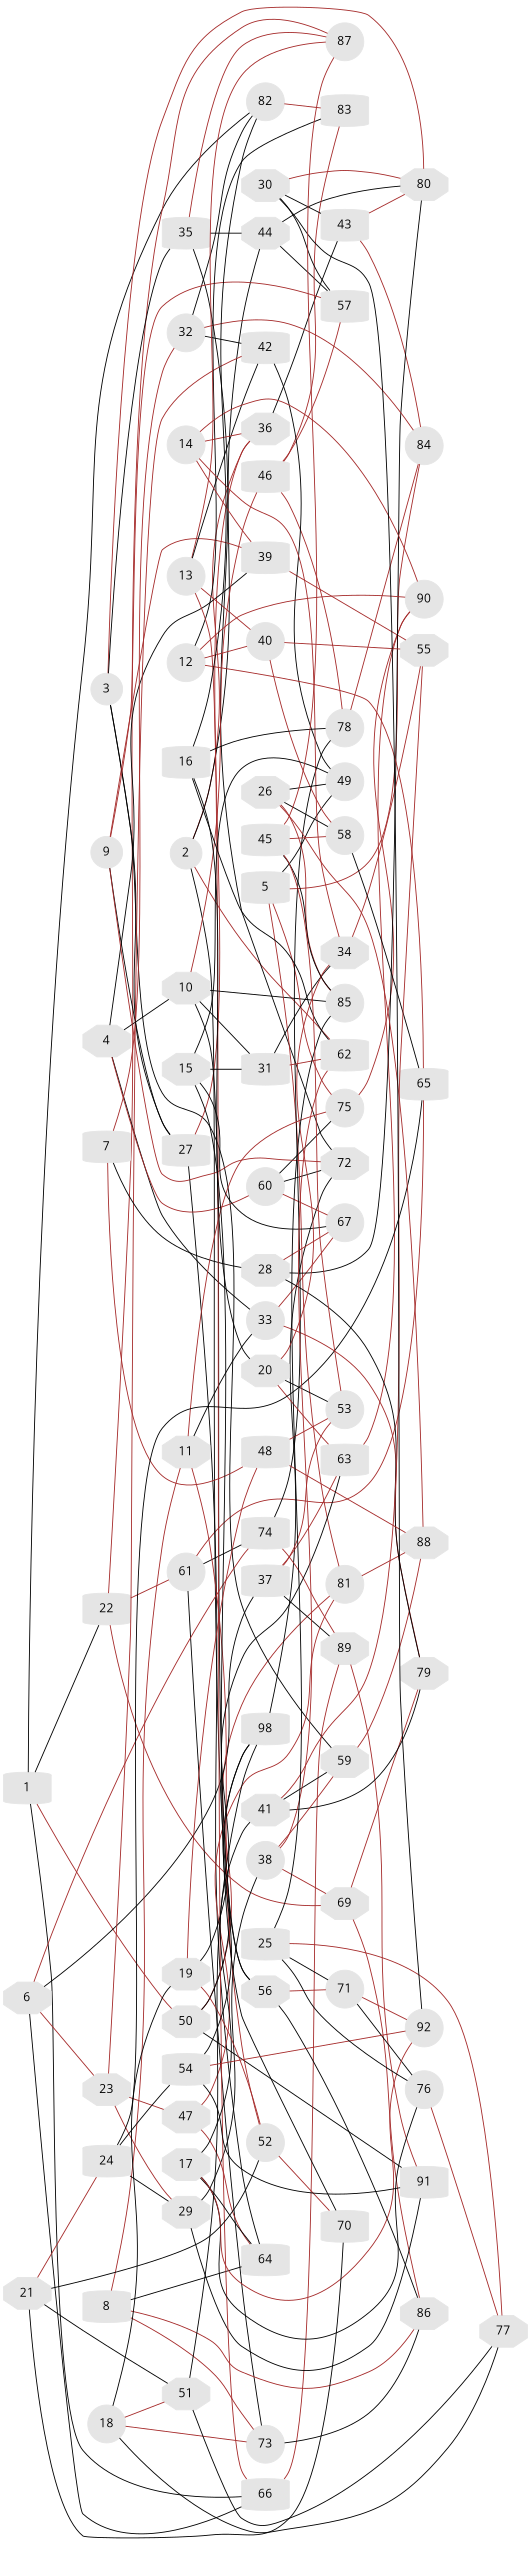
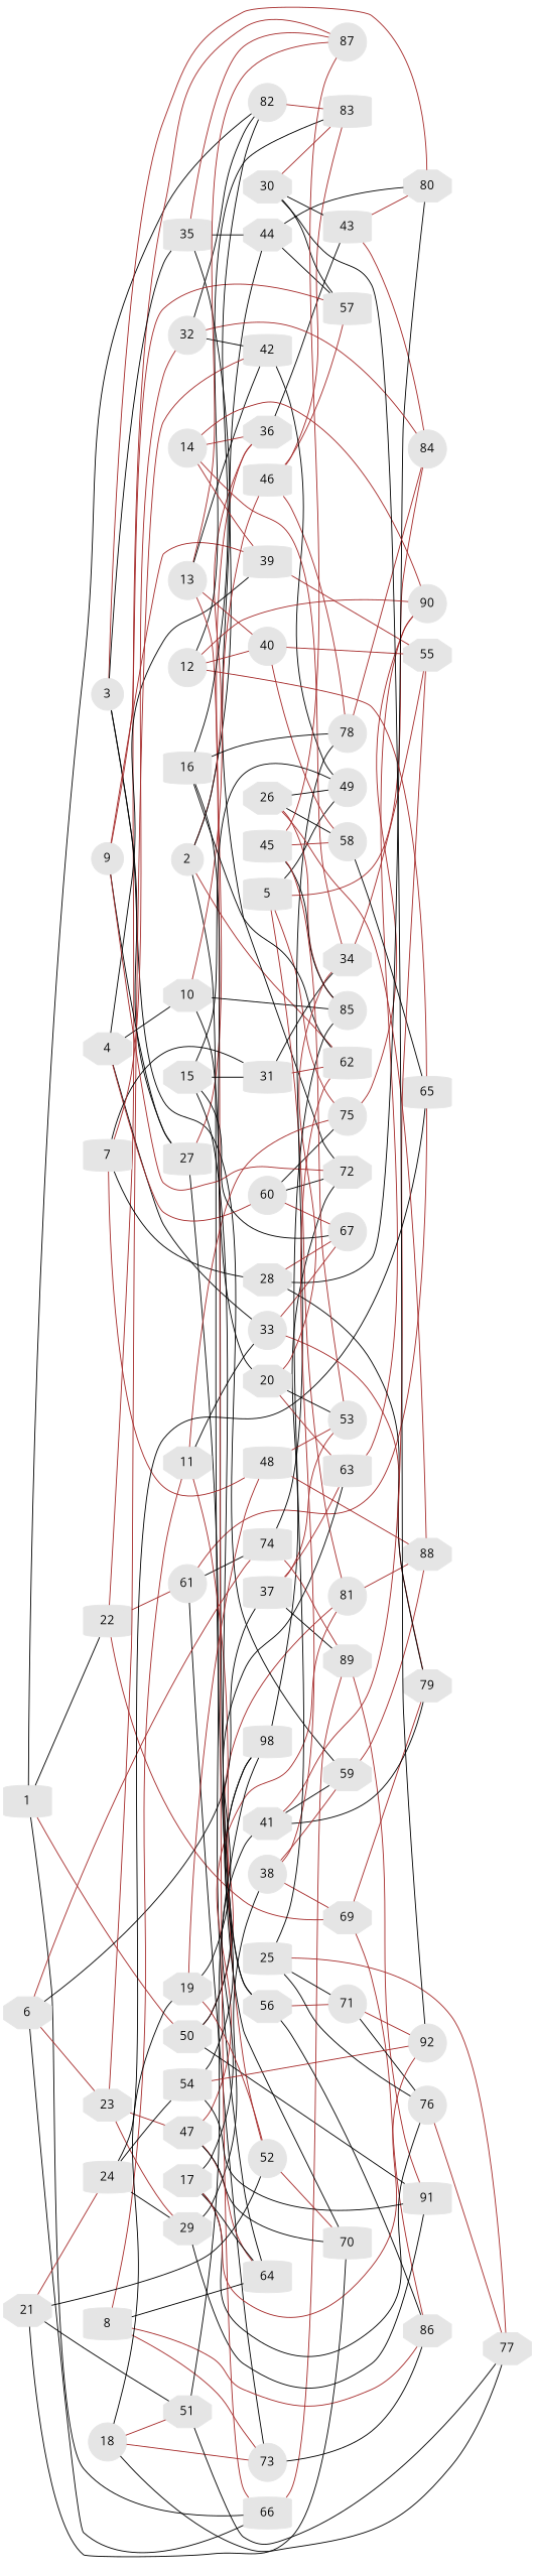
  graph {
    fontname="Open Sans"
    rankdir=LR
    node [color=gray90 fontname="Open Sans" shape=octagon style=filled]
    edge [color=brown fontname="Open Sans"]
    1 [shape=cylinder]
    22 [shape=cylinder]
    50
    66 [shape=cylinder]
    82 [shape=circle]
    87 [shape=circle]
    61 [shape=circle]
    69
    81 [shape=circle]
    91 [shape=cylinder]
    n11 [label=98 shape=cylinder]
    89
    83 [shape=cylinder]
    2 [shape=circle]
    36
    44
    56
    62 [shape=cylinder]
    43 [shape=cylinder]
    80
    57 [shape=cylinder]
    86
    71 [shape=circle]
    3 [shape=circle]
    27 [shape=cylinder]
    35 [shape=cylinder]
    59
    64 [shape=cylinder]
    72
    88
    4
    10
    33 [shape=circle]
    39 [shape=cylinder]
    60 [shape=circle]
    46 [shape=cylinder]
    85 [shape=circle]
    67 [shape=circle]
    79
    55
    75 [shape=circle]
    5 [shape=cylinder]
    49 [shape=circle]
    84 [shape=circle]
    90 [shape=circle]
    6
    23
    37 [shape=cylinder]
    74 [shape=cylinder]
    42 [shape=cylinder]
    29
    47
    63 [shape=cylinder]
    53 [shape=circle]
    78 [shape=circle]
    7 [shape=cylinder]
    28
    31 [shape=cylinder]
    32 [shape=circle]
    48 [shape=cylinder]
    34
    8 [shape=cylinder]
    11
    73 [shape=circle]
    52 [shape=circle]
    9 [shape=circle]
    70 [shape=cylinder]
    12 [shape=circle]
    40 [shape=circle]
    65 [shape=cylinder]
    58 [shape=circle]
    13 [shape=circle]
    14 [shape=circle]
    15
    16 [shape=cylinder]
    20
    17
    41
    76 [shape=circle]
    92 [shape=circle]
    77
    18 [shape=circle]
    19
    51
    21
    24 [shape=cylinder]
    54 [shape=cylinder]
    38 [shape=circle]
    25 [shape=cylinder]
    26
    30
    45 [shape=cylinder]
    1 -- 22 [color=black]
    1 -- 50
    1 -- 66 [color=black]
    1 -- 82 [color=black]
    22 -- 87
    22 -- 61
    22 -- 69
    50 -- 81
    50 -- 91 [color=black]
    50 -- n11 [color=black]
    66 -- 89
    82 -- 83
    61 -- 74 [color=black]
    61 -- 73 [color=black]
    61 -- 65
    69 -- 86
    69 -- 79
    81 -- 88
    n11 -- 72 [color=black]
    89 -- 91
    2 -- 36
    2 -- 44 [color=black]
    2 -- 56 [color=black]
    2 -- 62
    36 -- 43 [color=black]
    44 -- 80 [color=black]
    44 -- 57 [color=black]
    56 -- 86 [color=black]
    56 -- 71
    43 -- 80
    43 -- 84
    71 -- 76 [color=black]
    71 -- 92
    3 -- 80
    3 -- 27 [color=black]
    3 -- 35 [color=black]
    3 -- 59 [color=black]
    27 -- 36
    27 -- 64 [color=black]
    35 -- 87
    35 -- 44 [color=black]
    35 -- 72 [color=black]
    59 -- 88
    4 -- 10 [color=black]
    4 -- 33 [color=black]
    4 -- 39 [color=black]
    4 -- 60
    10 -- 56 [color=black]
    10 -- 46
    10 -- 85 [color=black]
    33 -- 67
    33 -- 79
    39 -- 55
    60 -- 72 [color=black]
    60 -- 67
    60 -- 75 [color=black]
    46 -- 83
    46 -- 57
    46 -- 78
    75 -- 90
    5 -- 81
    5 -- 75
    5 -- 49 [color=black]
    5 -- 84
    6 -- 66 [color=black]
    6 -- 23
    6 -- 37 [color=black]
    6 -- 74
    23 -- 42
    23 -- 29
    23 -- 47
    37 -- 89 [color=black]
    37 -- 63
    37 -- 53
    74 -- 89
    74 -- 78 [color=black]
    42 -- 49 [color=black]
    29 -- 91 [color=black]
    29 -- 38 [color=black]
    47 -- 81
    47 -- 64
+   47 -- 70 [color=black]
    63 -- 90
    78 -- 84
    7 -- 28 [color=black]
-   10 -- 31 [color=black]
+   7 -- 31 [color=black]
    7 -- 32
    7 -- 48
    28 -- 80 [color=black]
    28 -- 67
    28 -- 79 [color=black]
    31 -- 62
    31 -- 34 [color=black]
    32 -- 82 [color=black]
    32 -- 84
    32 -- 42 [color=black]
    48 -- 88
    48 -- 53
    34 -- 55
    8 -- 86
    8 -- 64 [color=black]
    8 -- 11
    8 -- 73
    11 -- 33 [color=black]
    11 -- 75
    11 -- 52
    73 -- 86 [color=black]
    52 -- 70
    9 -- 57
    9 -- 27 [color=black]
    9 -- 72
    9 -- 39
    12 -- 83 [color=black]
    12 -- 90
    12 -- 40
    12 -- 65
    40 -- 55
    40 -- 58
    58 -- 65 [color=black]
    13 -- 66
    13 -- 87
    13 -- 42 [color=black]
    13 -- 40
    14 -- 36
    14 -- 39
    14 -- 90
    14 -- 34
    15 -- 67 [color=black]
    15 -- 49 [color=black]
    15 -- 31 [color=black]
    15 -- 70 [color=black]
    16 -- 82 [color=black]
    16 -- 62 [color=black]
    16 -- 78 [color=black]
    16 -- 20 [color=black]
    20 -- 63
    20 -- 53 [color=black]
    20 -- 34
    17 -- 64 [color=black]
    17 -- 41 [color=black]
    17 -- 76 [color=black]
    17 -- 92
    41 -- 59 [color=black]
    41 -- 79 [color=black]
    41 -- 55
    76 -- 77
    18 -- 73
    18 -- 77 [color=black]
    18 -- 19 [color=black]
    18 -- 51
    19 -- 63 [color=black]
    19 -- 48
    19 -- 52
    51 -- n11 [color=black]
    51 -- 77 [color=black]
    21 -- 52 [color=black]
    21 -- 70 [color=black]
    21 -- 51 [color=black]
    21 -- 24
    24 -- 29 [color=black]
    24 -- 65 [color=black]
    24 -- 54 [color=black]
    54 -- 91 [color=black]
    54 -- n11 [color=black]
    54 -- 92
    38 -- 69
    38 -- 62
    38 -- 59
    25 -- 71 [color=black]
    25 -- 85 [color=black]
    25 -- 76 [color=black]
    25 -- 77
    26 -- 88
    26 -- 85
    26 -- 49 [color=black]
    26 -- 58 [color=black]
-   30 -- 80
+   30 -- 83
    30 -- 43 [color=black]
    30 -- 57 [color=black]
    30 -- 92 [color=black]
    45 -- 87
    45 -- 85 [color=black]
    45 -- 53
    45 -- 58
  }
